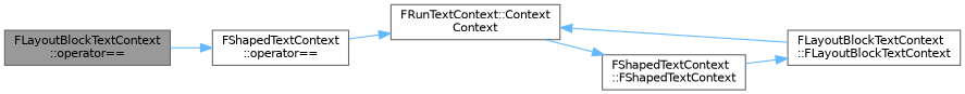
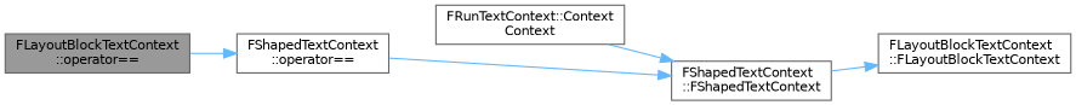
  digraph {
    rankdir=LR
    node [color=grey40 fillcolor=white fontname=Helvetica fontsize=10 shape=box style=filled]
    edge [color=steelblue1 fontname=Helvetica fontsize=10 labelfontname=Helvetica labelfontsize=10 style=solid]
    n1 [color=gray40 fillcolor=grey60 fontcolor=black height=0.2 label="FLayoutBlockTextContext\l::operator==" width=0.4]
    n2 [height=0.2 label="FShapedTextContext\l::operator==" width=0.4]
    n3 [height=0.2 label="FLayoutBlockTextContext\l::FLayoutBlockTextContext" width=0.4]
    n4 [height=0.2 label="FRunTextContext::Context\lContext" width=0.4]
    n5 [height=0.2 label="FShapedTextContext\l::FShapedTextContext" width=0.4]
    n1 -> n2
-   n2 -> n4
-   n3 -> n4
+   n2 -> n5
    n4 -> n5
    n5 -> n3
  }
